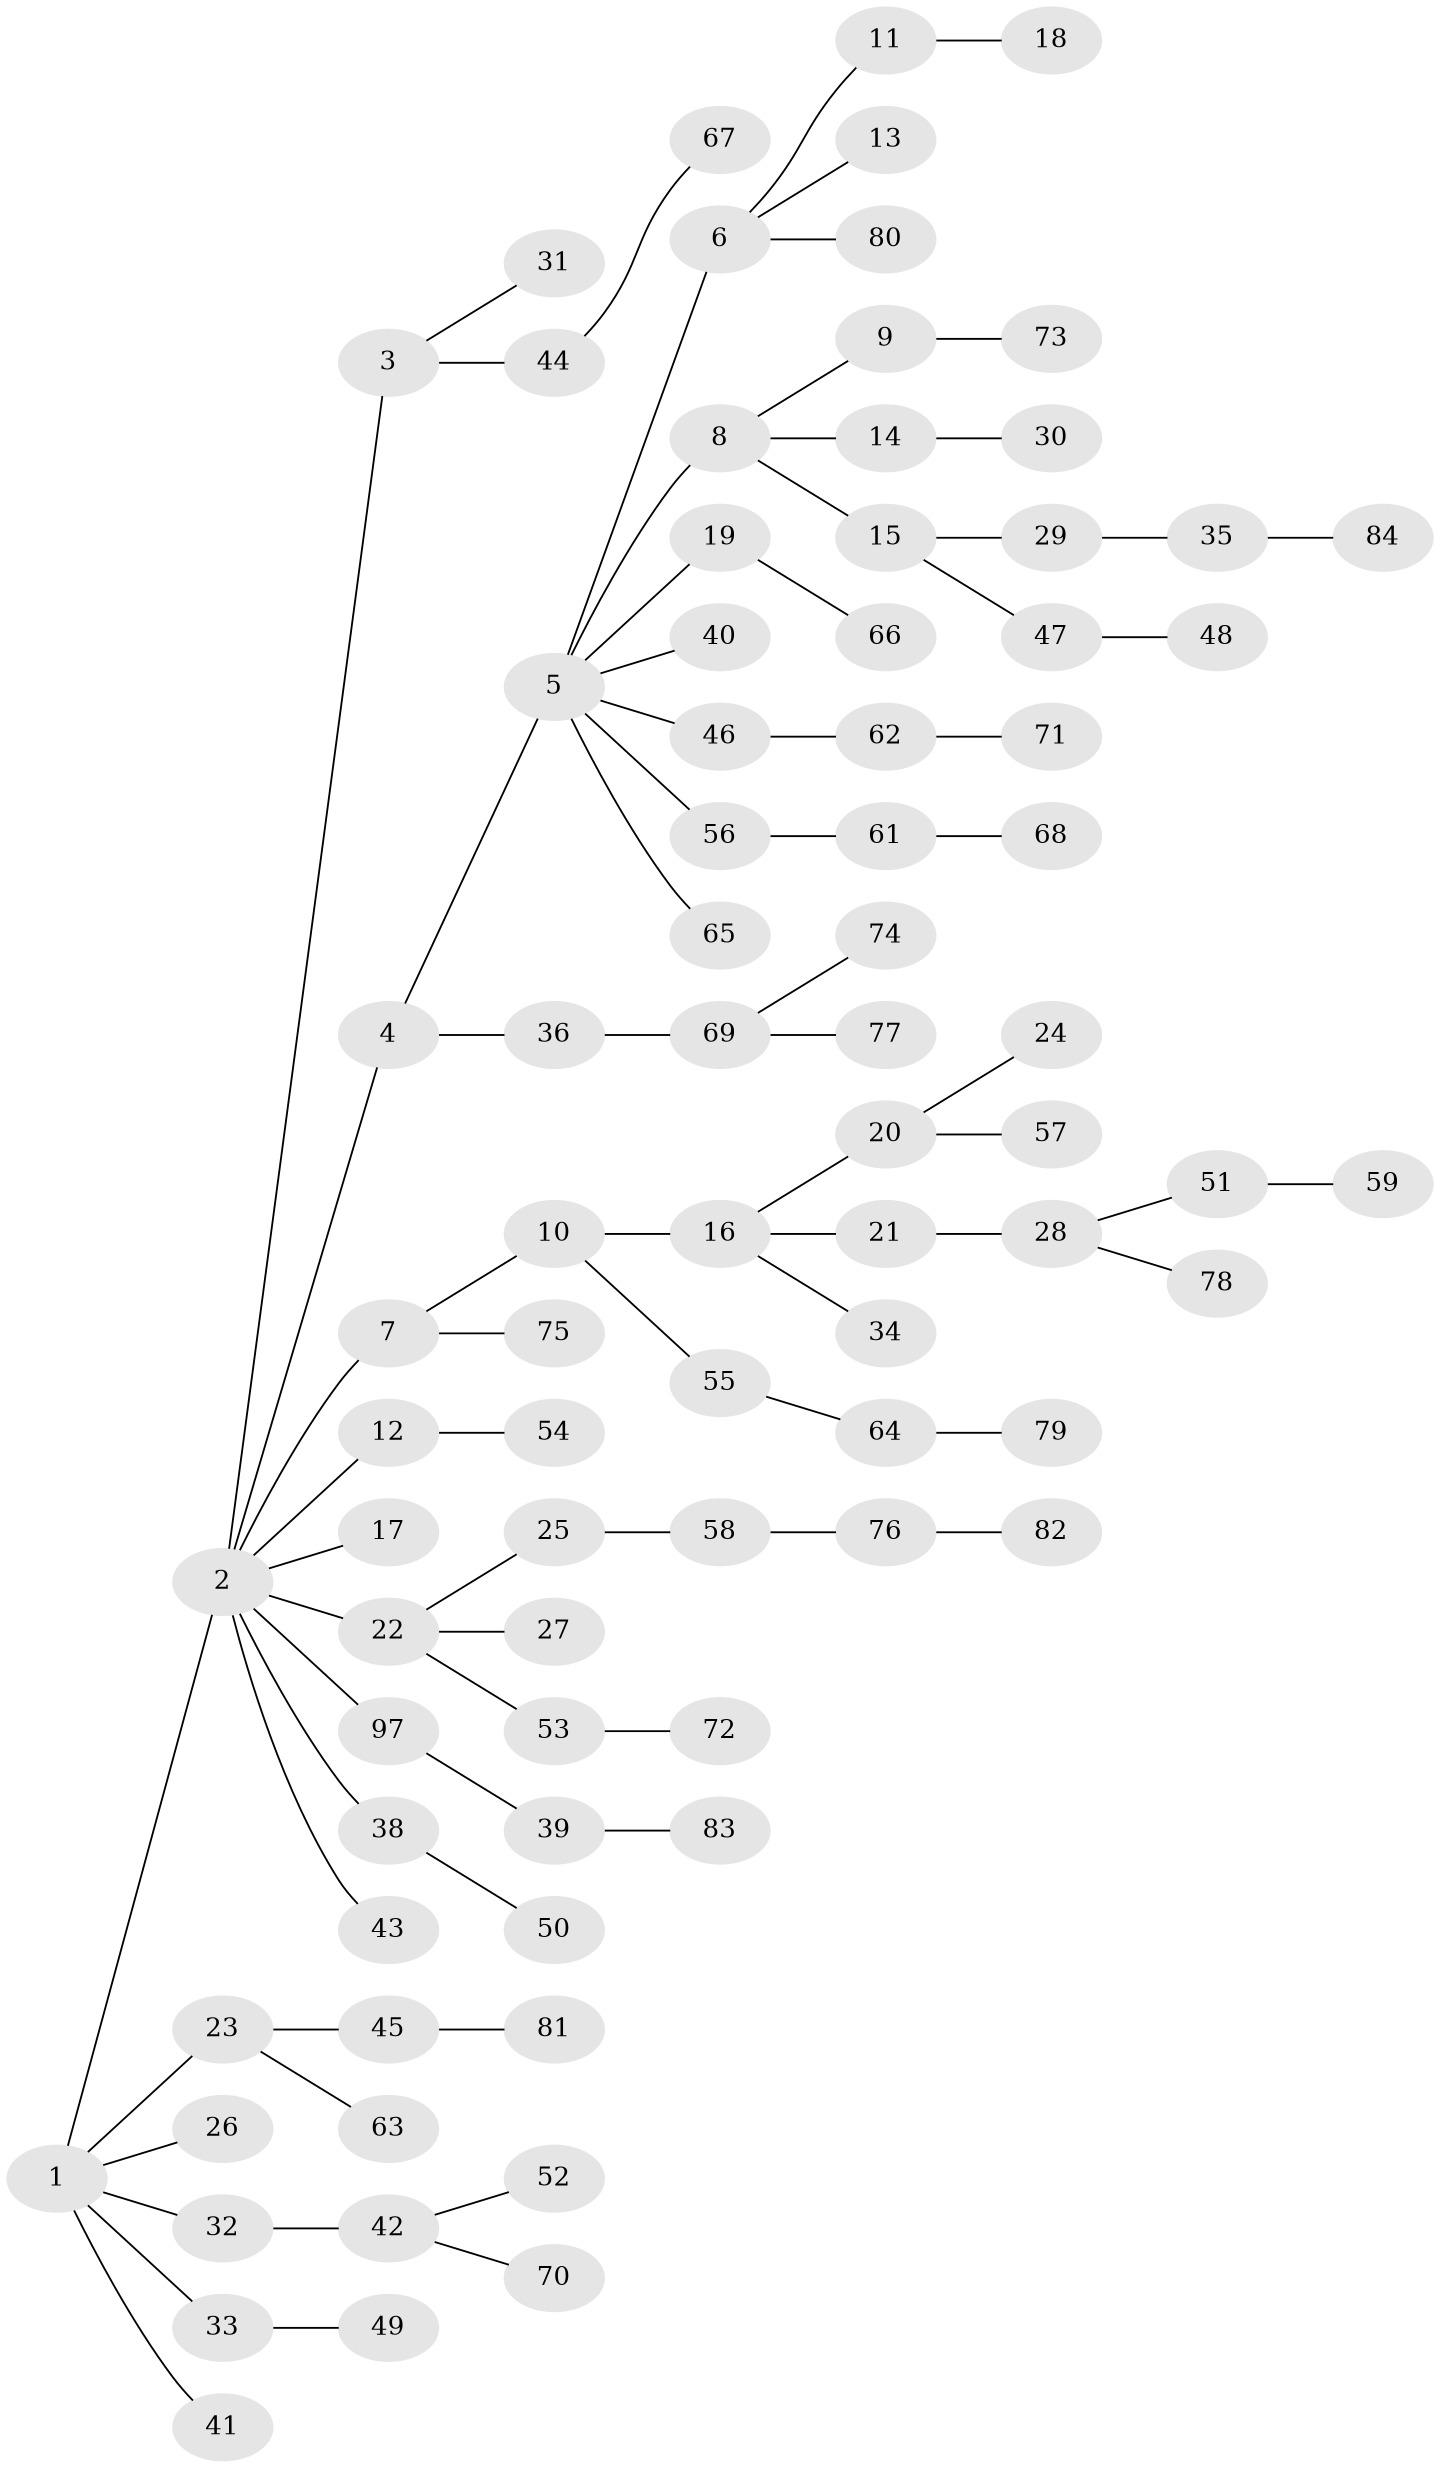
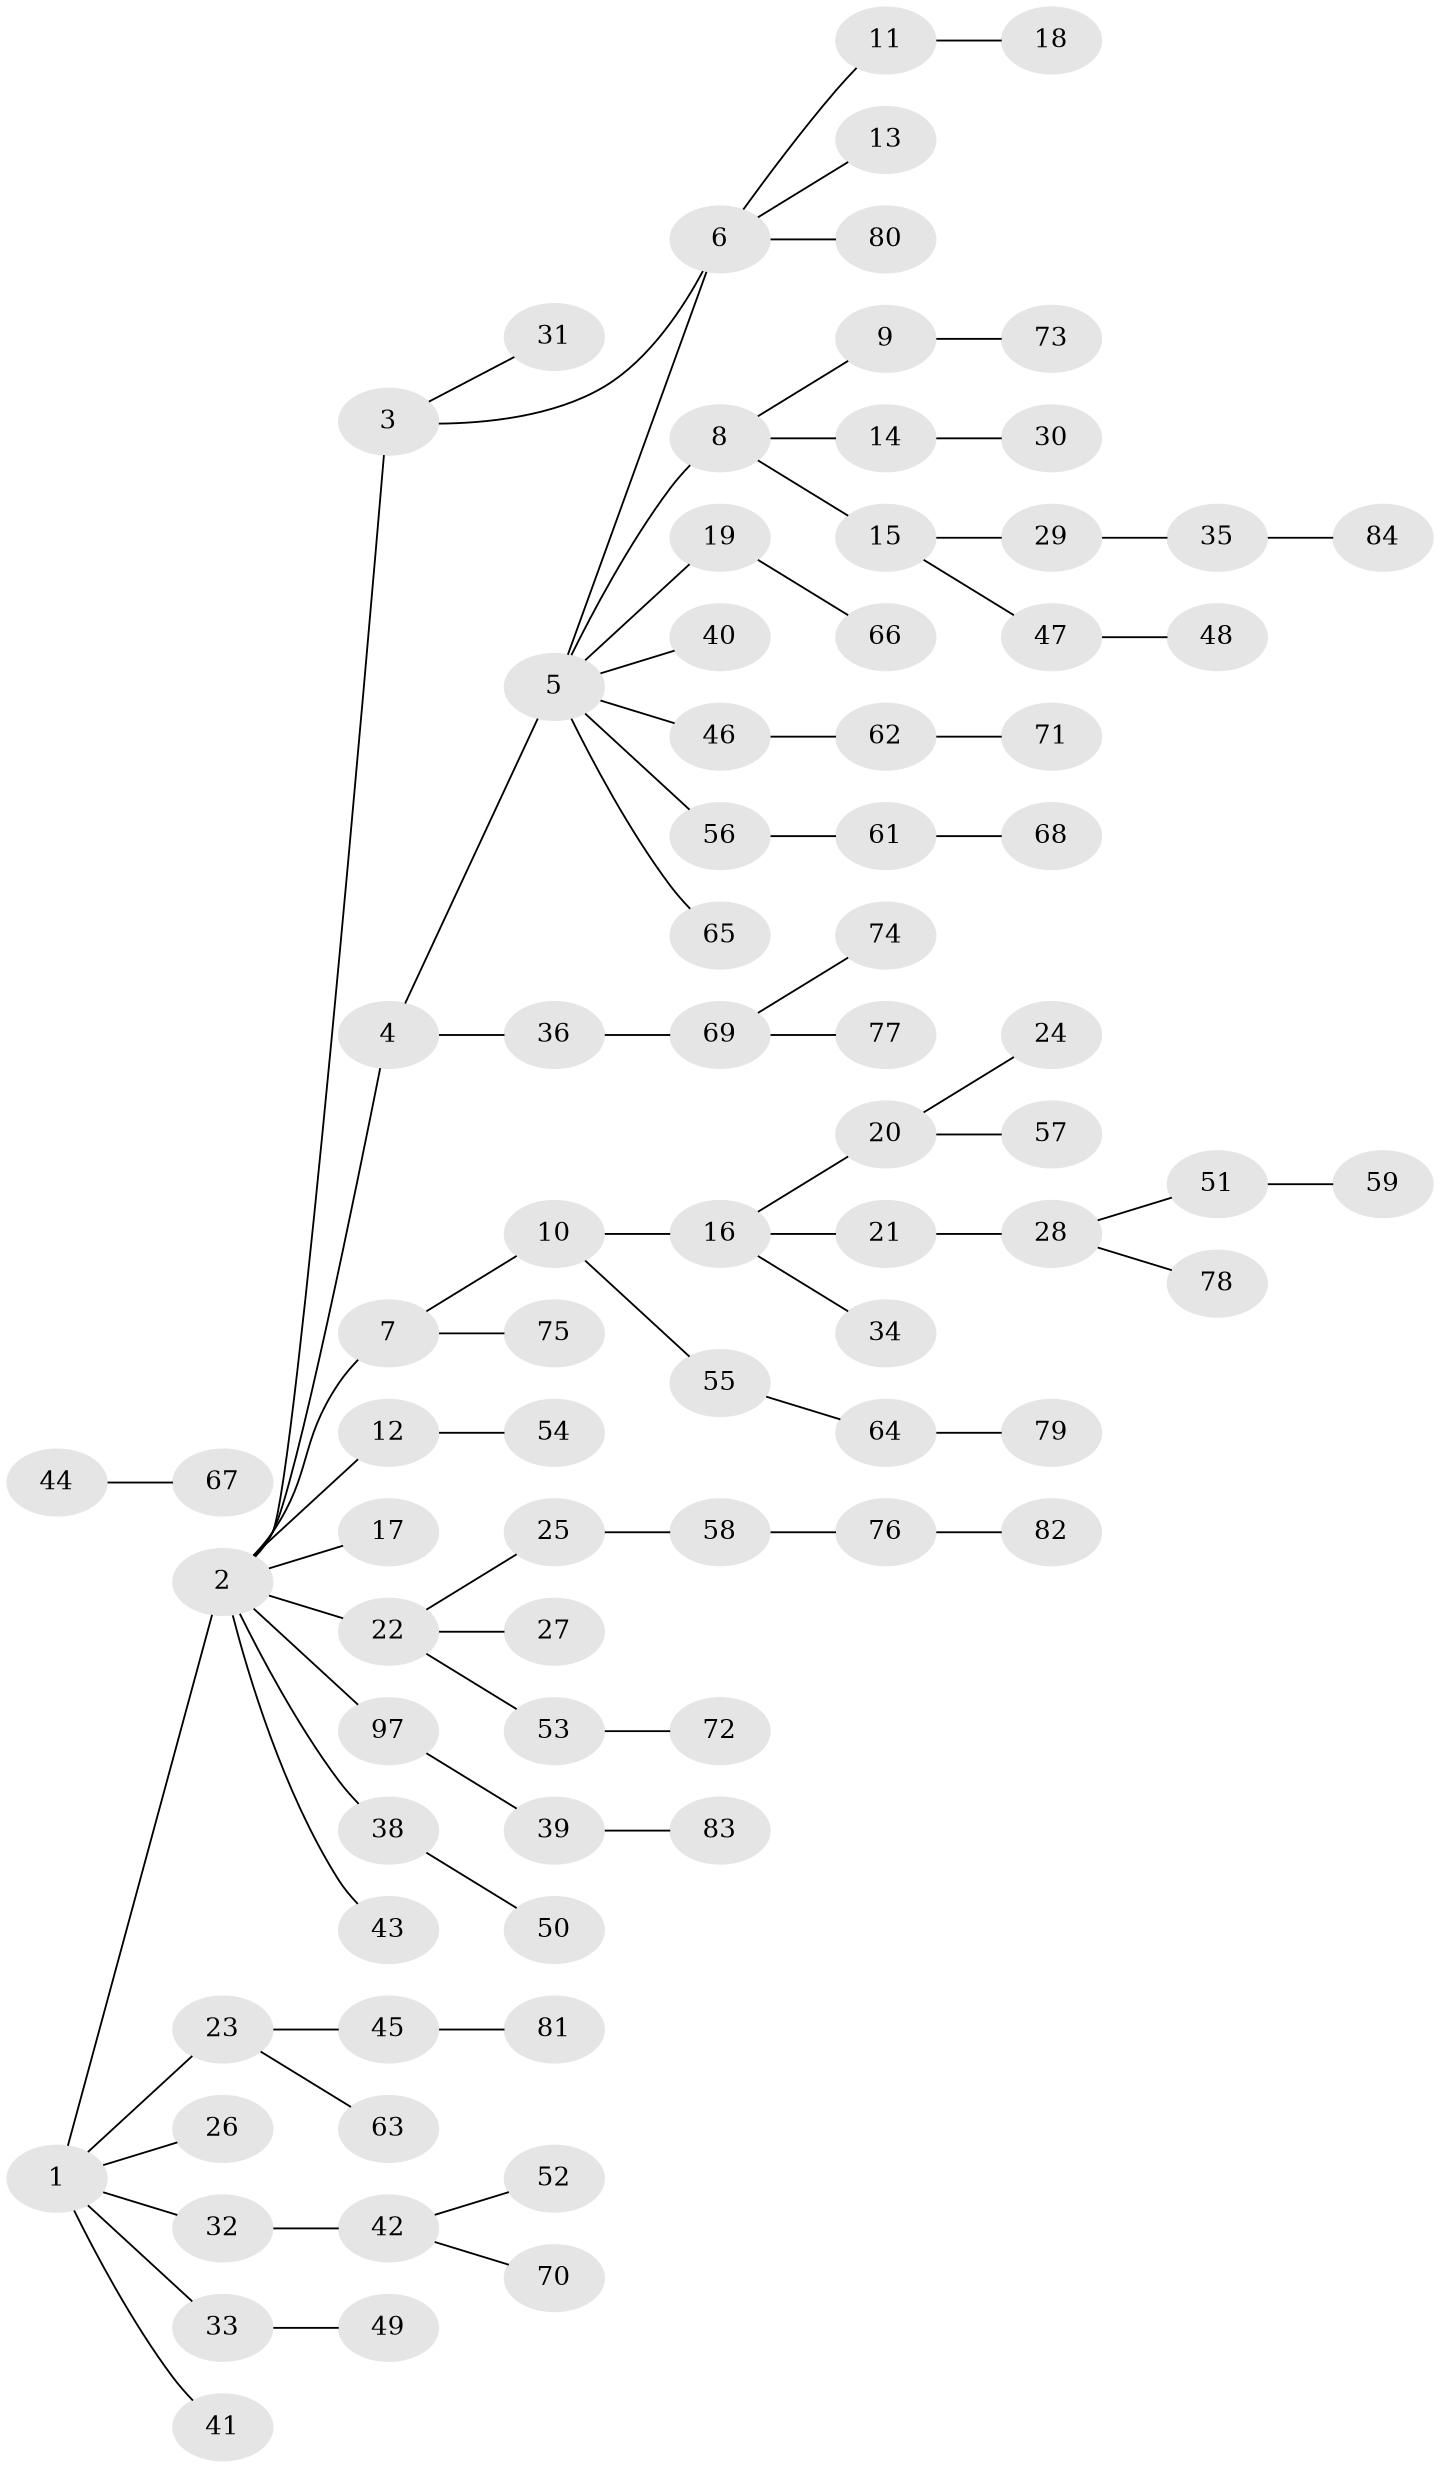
  graph {
    rankdir=LR
    node [color=gray90 style=filled]
    1
    2
    23
    26
    32
    33
    41
    3
    4
    7
    12
    17
    22
    n14 [label=97]
    38
    43
    45
    63
    42
    49
    31
    44
    5
    36
    10
    75
    54
    25
    27
    53
    39
    50
    67
    6
    8
    19
    40
    46
    56
    65
    69
    11
    13
    80
    9
    14
    15
    66
    62
    61
    18
    16
    55
    73
    30
    29
    47
    20
    21
    34
    64
    35
    48
    24
    57
    28
    51
    78
    58
    72
    81
    76
    59
    84
    52
    70
    74
    77
    83
    71
    79
    68
    82
    1 -- 2
    1 -- 23
    1 -- 26
    1 -- 32
    1 -- 33
    1 -- 41
    2 -- 3
    2 -- 4
    2 -- 7
    2 -- 12
    2 -- 17
    2 -- 22
    2 -- n14
    2 -- 38
    2 -- 43
    23 -- 45
    23 -- 63
    32 -- 42
    33 -- 49
    3 -- 31
-   3 -- 44
+   3 -- 6
    4 -- 5
    4 -- 36
    7 -- 10
    7 -- 75
    12 -- 54
    22 -- 25
    22 -- 27
    22 -- 53
    n14 -- 39
    38 -- 50
    45 -- 81
    42 -- 52
    42 -- 70
    44 -- 67
    5 -- 6
    5 -- 8
    5 -- 19
    5 -- 40
    5 -- 46
    5 -- 56
    5 -- 65
    36 -- 69
    10 -- 16
    10 -- 55
    25 -- 58
    53 -- 72
    39 -- 83
    6 -- 11
    6 -- 13
    6 -- 80
    8 -- 9
    8 -- 14
    8 -- 15
    19 -- 66
    46 -- 62
    56 -- 61
    69 -- 74
    69 -- 77
    11 -- 18
    9 -- 73
    14 -- 30
    15 -- 29
    15 -- 47
    62 -- 71
    61 -- 68
    16 -- 20
    16 -- 21
    16 -- 34
    55 -- 64
    29 -- 35
    47 -- 48
    20 -- 24
    20 -- 57
    21 -- 28
    64 -- 79
    35 -- 84
    28 -- 51
    28 -- 78
    51 -- 59
    58 -- 76
    76 -- 82
  }
